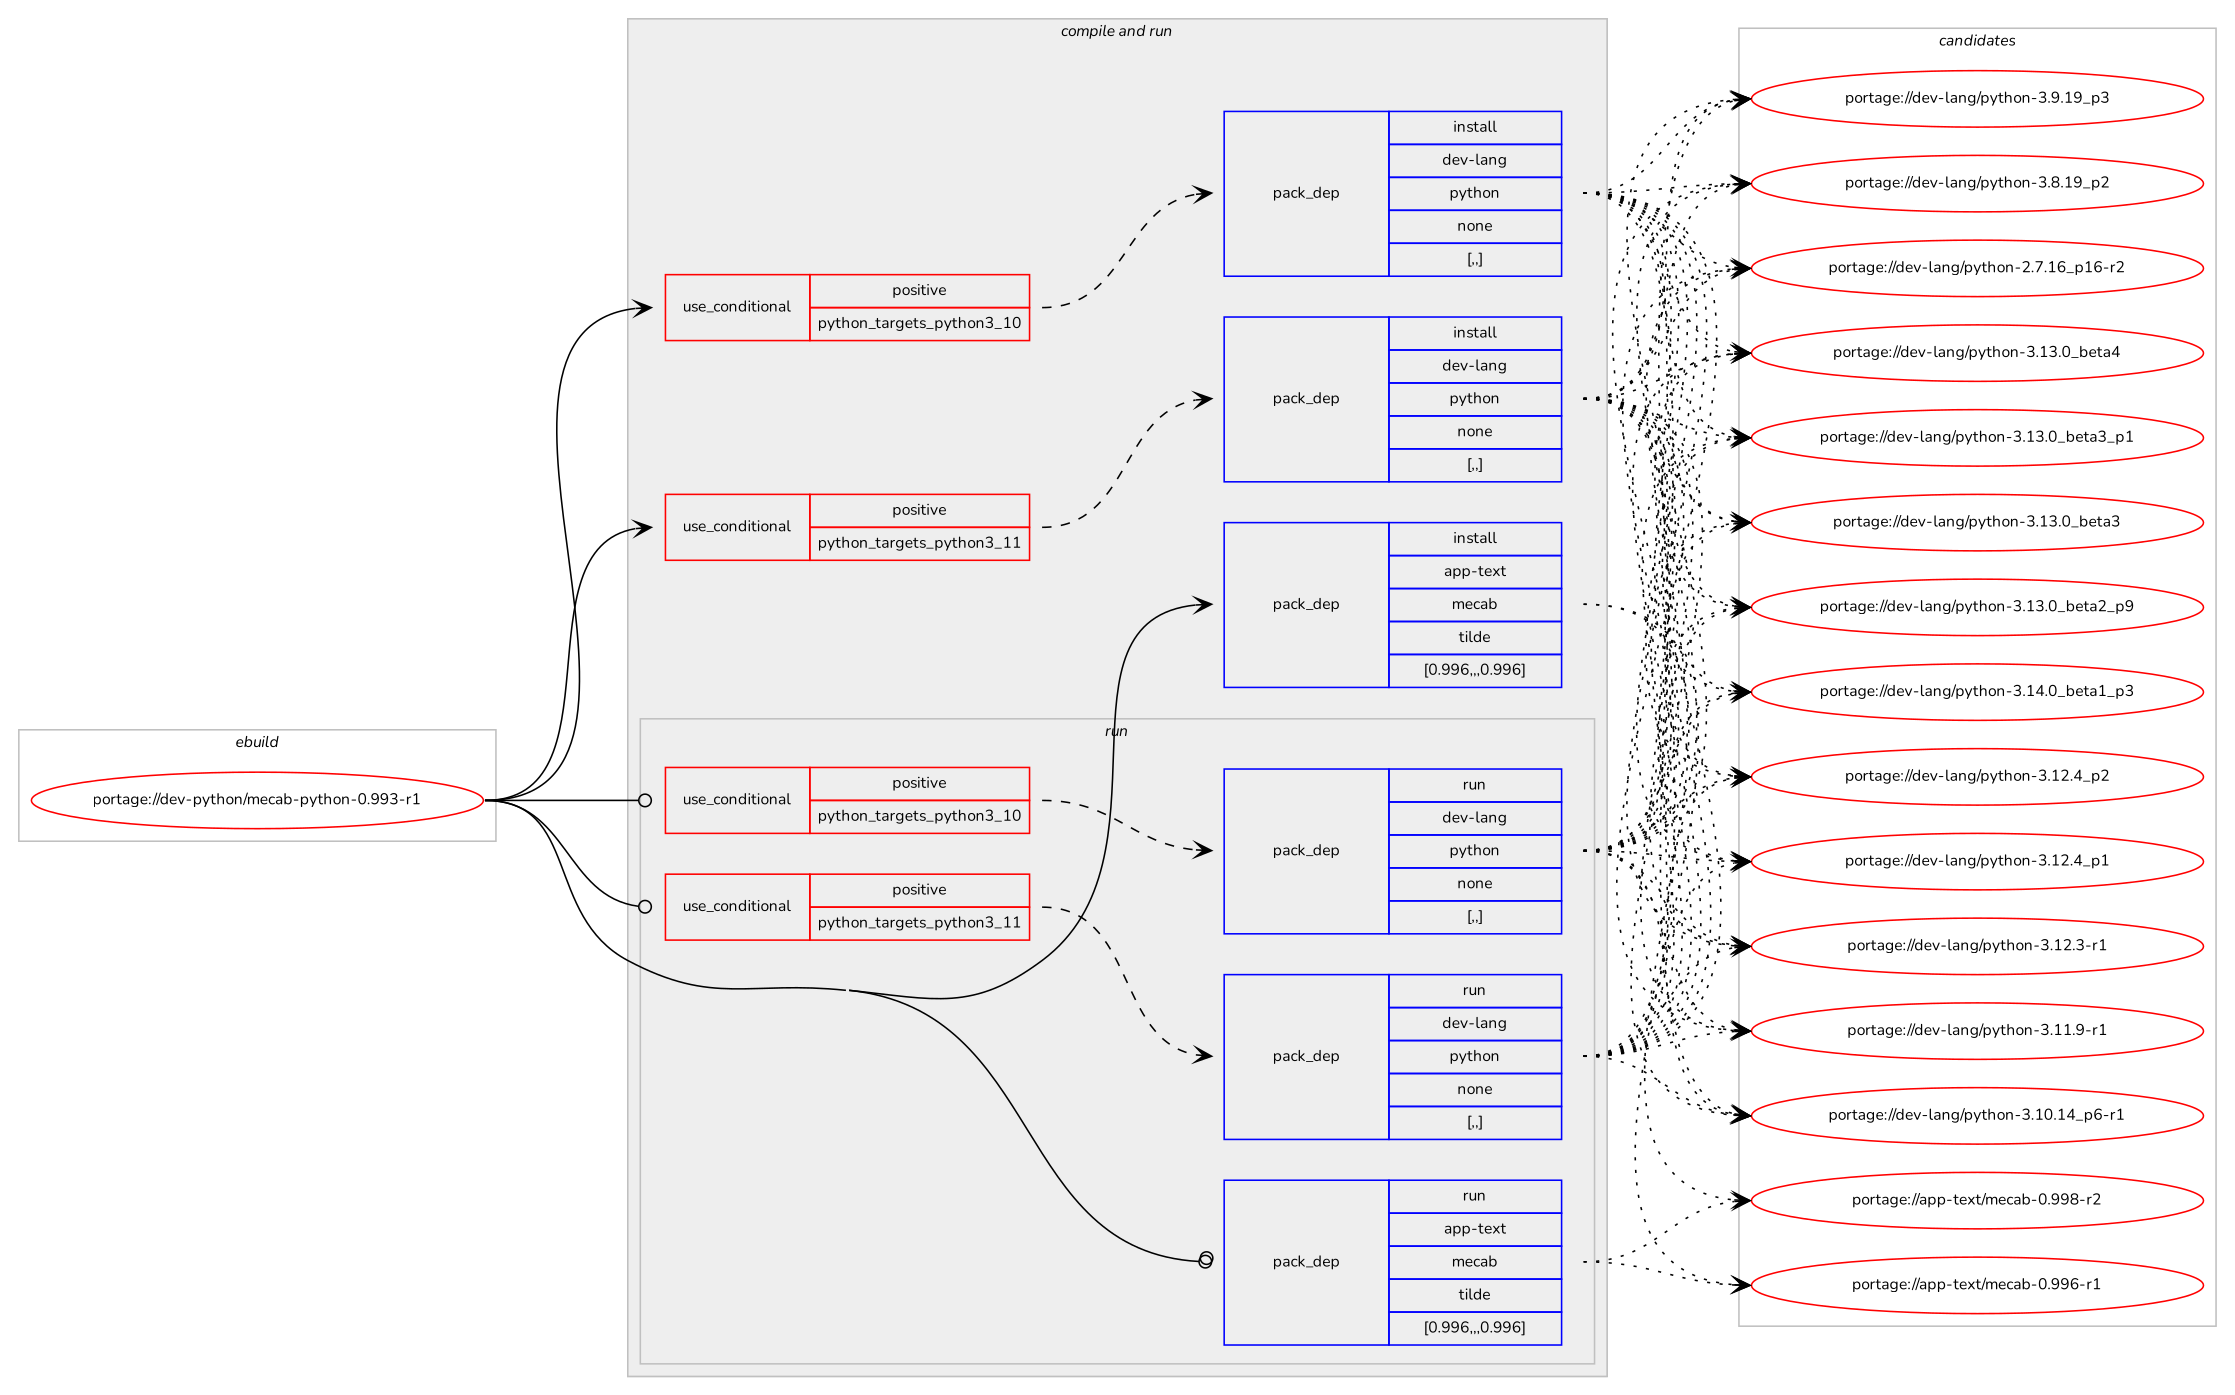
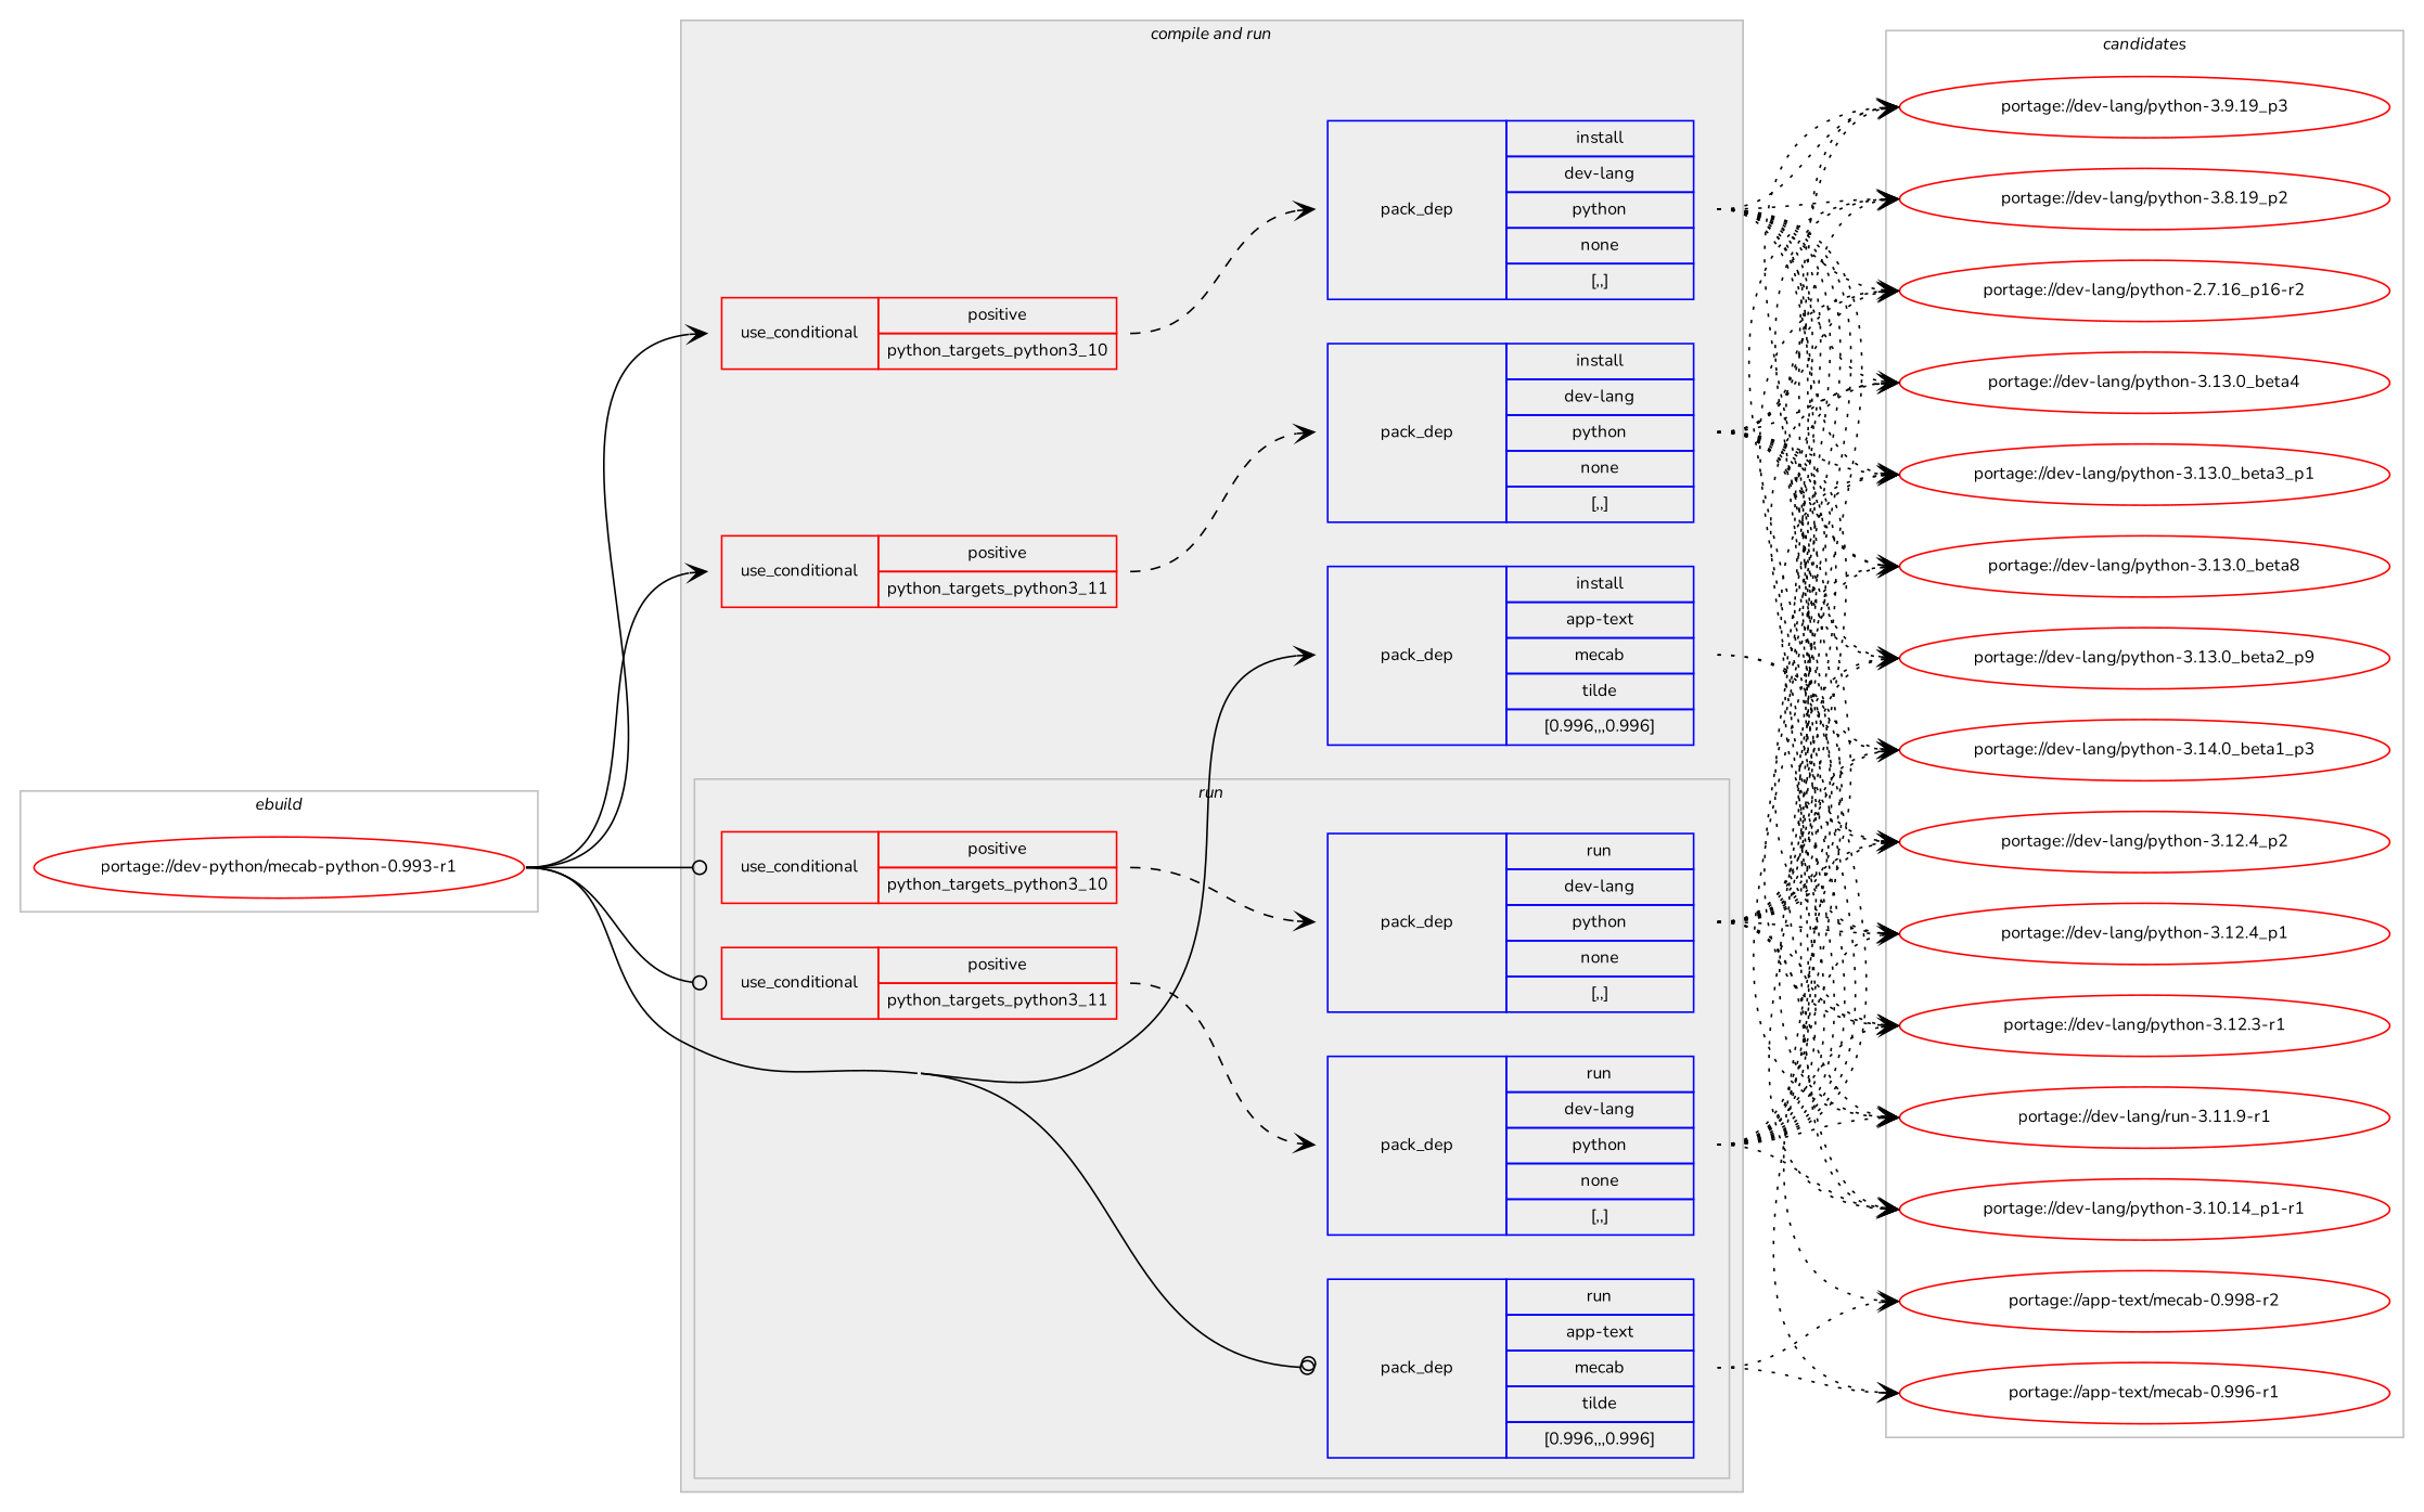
  digraph {
    compound=true
    concentrate=true
    fontname=Nunito
    fontsize=10
    newrank=true
    rankdir=LR
    ranksep=1.5
    node [color=red fontname=Nunito fontsize=10]
    edge [arrowhead=vee fontname=Nunito headport=w style=dotted tailport=e weight=100]
    n1 [label="portage://dev-python/mecab-python-0.993-r1" width=4]
    n2 [color=blue label=<<TABLE BORDER="0" CELLBORDER="1" CELLSPACING="0" CELLPADDING="4" WIDTH="220"><TR><TD ROWSPAN="6" CELLPADDING="30">pack_dep</TD></TR><TR><TD WIDTH="110">install</TD></TR><TR><TD>dev-lang</TD></TR><TR><TD>python</TD></TR><TR><TD>none</TD></TR><TR><TD>[,,]</TD></TR></TABLE>> shape=none]
    n3 [label=<<TABLE BORDER="0" CELLBORDER="1" CELLSPACING="0" CELLPADDING="4"><TR><TD ROWSPAN="3" CELLPADDING="10">use_conditional</TD></TR><TR><TD>positive</TD></TR><TR><TD>python_targets_python3_10</TD></TR></TABLE>> shape=none]
    n4 [color=blue label=<<TABLE BORDER="0" CELLBORDER="1" CELLSPACING="0" CELLPADDING="4" WIDTH="220"><TR><TD ROWSPAN="6" CELLPADDING="30">pack_dep</TD></TR><TR><TD WIDTH="110">install</TD></TR><TR><TD>dev-lang</TD></TR><TR><TD>python</TD></TR><TR><TD>none</TD></TR><TR><TD>[,,]</TD></TR></TABLE>> shape=none]
    n5 [label=<<TABLE BORDER="0" CELLBORDER="1" CELLSPACING="0" CELLPADDING="4"><TR><TD ROWSPAN="3" CELLPADDING="10">use_conditional</TD></TR><TR><TD>positive</TD></TR><TR><TD>python_targets_python3_11</TD></TR></TABLE>> shape=none]
    n6 [color=blue label=<<TABLE BORDER="0" CELLBORDER="1" CELLSPACING="0" CELLPADDING="4" WIDTH="220"><TR><TD ROWSPAN="6" CELLPADDING="30">pack_dep</TD></TR><TR><TD WIDTH="110">install</TD></TR><TR><TD>app-text</TD></TR><TR><TD>mecab</TD></TR><TR><TD>tilde</TD></TR><TR><TD>[0.996,,,0.996]</TD></TR></TABLE>> shape=none]
    n7 [color=blue label=<<TABLE BORDER="0" CELLBORDER="1" CELLSPACING="0" CELLPADDING="4" WIDTH="220"><TR><TD ROWSPAN="6" CELLPADDING="30">pack_dep</TD></TR><TR><TD WIDTH="110">run</TD></TR><TR><TD>dev-lang</TD></TR><TR><TD>python</TD></TR><TR><TD>none</TD></TR><TR><TD>[,,]</TD></TR></TABLE>> shape=none]
    n8 [label=<<TABLE BORDER="0" CELLBORDER="1" CELLSPACING="0" CELLPADDING="4"><TR><TD ROWSPAN="3" CELLPADDING="10">use_conditional</TD></TR><TR><TD>positive</TD></TR><TR><TD>python_targets_python3_10</TD></TR></TABLE>> shape=none]
    n9 [color=blue label=<<TABLE BORDER="0" CELLBORDER="1" CELLSPACING="0" CELLPADDING="4" WIDTH="220"><TR><TD ROWSPAN="6" CELLPADDING="30">pack_dep</TD></TR><TR><TD WIDTH="110">run</TD></TR><TR><TD>dev-lang</TD></TR><TR><TD>python</TD></TR><TR><TD>none</TD></TR><TR><TD>[,,]</TD></TR></TABLE>> shape=none]
    n10 [label=<<TABLE BORDER="0" CELLBORDER="1" CELLSPACING="0" CELLPADDING="4"><TR><TD ROWSPAN="3" CELLPADDING="10">use_conditional</TD></TR><TR><TD>positive</TD></TR><TR><TD>python_targets_python3_11</TD></TR></TABLE>> shape=none]
    n11 [color=blue label=<<TABLE BORDER="0" CELLBORDER="1" CELLSPACING="0" CELLPADDING="4" WIDTH="220"><TR><TD ROWSPAN="6" CELLPADDING="30">pack_dep</TD></TR><TR><TD WIDTH="110">run</TD></TR><TR><TD>app-text</TD></TR><TR><TD>mecab</TD></TR><TR><TD>tilde</TD></TR><TR><TD>[0.996,,,0.996]</TD></TR></TABLE>> shape=none]
    n12 [label="portage://dev-lang/python-3.13.0_beta4" width=4]
    n13 [label="portage://dev-lang/python-3.13.0_beta3_p1" width=4]
-   n14 [label="portage://dev-lang/python-3.13.0_beta3" width=4]
+   n14 [label="portage://dev-lang/python-3.13.0_beta8" width=4]
    n15 [label="portage://dev-lang/python-3.13.0_beta2_p9" width=4]
    n16 [label="portage://dev-lang/python-3.14.0_beta1_p3" width=4]
    n17 [label="portage://dev-lang/python-3.12.4_p2" width=4]
    n18 [label="portage://dev-lang/python-3.12.4_p1" width=4]
    n19 [label="portage://dev-lang/python-3.12.3-r1" width=4]
-   n20 [label="portage://dev-lang/python-3.11.9-r1" width=4]
-   n21 [label="portage://dev-lang/python-3.10.14_p6-r1" width=4]
+   n20 [label="portage://dev-lang/run-3.11.9-r1" width=4]
+   n21 [label="portage://dev-lang/python-3.10.14_p1-r1" width=4]
    n22 [label="portage://dev-lang/python-3.9.19_p3" width=4]
    n23 [label="portage://dev-lang/python-3.8.19_p2" width=4]
    n24 [label="portage://dev-lang/python-2.7.16_p16-r2" width=4]
    n25 [label="portage://app-text/mecab-0.998-r2" width=4]
    n26 [label="portage://app-text/mecab-0.996-r1" width=4]
    subgraph cluster_1 {
      color=gray
      label=<<i>ebuild</i>>
      n1
    }
    subgraph cluster_2 {
      color=gray
      label=<<i>dependencies</i>>
      subgraph cluster_3 {
        color=gray
        fillcolor="#eeeeee"
        label=<<i>compile</i>>
        style=filled
        subgraph sub_4 {
          color=gray
          fillcolor="#eeeeee"
          label=<<i>compile</i>>
          style=filled
          n3
          subgraph sub_5 {
            color=gray
            fillcolor="#eeeeee"
            label=<<i>compile</i>>
            style=filled
            n2
          }
        }
        subgraph sub_6 {
          color=gray
          fillcolor="#eeeeee"
          label=<<i>compile</i>>
          style=filled
          n5
          subgraph sub_7 {
            color=gray
            fillcolor="#eeeeee"
            label=<<i>compile</i>>
            style=filled
            n4
          }
        }
        subgraph sub_8 {
          color=gray
          fillcolor="#eeeeee"
          label=<<i>compile</i>>
          style=filled
          n6
        }
      }
      subgraph cluster_9 {
        color=gray
        fillcolor="#eeeeee"
        label=<<i>compile and run</i>>
        style=filled
      }
      subgraph cluster_10 {
        color=gray
        fillcolor="#eeeeee"
        label=<<i>run</i>>
        style=filled
        subgraph sub_11 {
          color=gray
          fillcolor="#eeeeee"
          label=<<i>run</i>>
          style=filled
          n8
          subgraph sub_12 {
            color=gray
            fillcolor="#eeeeee"
            label=<<i>run</i>>
            style=filled
            n7
          }
        }
        subgraph sub_13 {
          color=gray
          fillcolor="#eeeeee"
          label=<<i>run</i>>
          style=filled
          n10
          subgraph sub_14 {
            color=gray
            fillcolor="#eeeeee"
            label=<<i>run</i>>
            style=filled
            n9
          }
        }
        subgraph sub_15 {
          color=gray
          fillcolor="#eeeeee"
          label=<<i>run</i>>
          style=filled
          n11
        }
      }
    }
    subgraph cluster_16 {
      color=gray
      label=<<i>candidates</i>>
      rank=same
      subgraph sub_17 {
        color=black
        label=<<i>candidates</i>>
        nodesep=1
        rank=same
        n12
        n13
        n14
        n15
        n16
        n17
        n18
        n19
        n20
        n21
        n22
        n23
        n24
      }
      subgraph sub_18 {
        color=black
        label=<<i>candidates</i>>
        nodesep=1
        rank=same
        n12
        n13
        n14
        n15
        n16
        n17
        n18
        n19
        n20
        n21
        n22
        n23
        n24
      }
      subgraph sub_19 {
        color=black
        label=<<i>candidates</i>>
        nodesep=1
        rank=same
        n25
        n26
      }
      subgraph sub_20 {
        color=black
        label=<<i>candidates</i>>
        nodesep=1
        rank=same
        n12
        n13
        n14
        n15
        n16
        n17
        n18
        n19
        n20
        n21
        n22
        n23
        n24
      }
      subgraph sub_21 {
        color=black
        label=<<i>candidates</i>>
        nodesep=1
        rank=same
        n12
        n13
        n14
        n15
        n16
        n17
        n18
        n19
        n20
        n21
        n22
        n23
        n24
      }
      subgraph sub_22 {
        color=black
        label=<<i>candidates</i>>
        nodesep=1
        rank=same
        n25
        n26
      }
    }
    n1 -> n3 [style=solid weight=20]
    n1 -> n5 [style=solid weight=20]
    n1 -> n6 [style=solid weight=20]
    n1 -> n8 [arrowhead=odot style=solid weight=20]
    n1 -> n10 [arrowhead=odot style=solid weight=20]
    n1 -> n11 [arrowhead=odot style=solid weight=20]
    n2 -> n12
    n2 -> n13
    n2 -> n14
    n2 -> n15
    n2 -> n16
    n2 -> n17
    n2 -> n18
    n2 -> n19
    n2 -> n20
    n2 -> n21
    n2 -> n22
    n2 -> n23
    n2 -> n24
    n3 -> n2 [style=dashed weight=20]
    n4 -> n12
    n4 -> n13
    n4 -> n14
    n4 -> n15
    n4 -> n16
    n4 -> n17
    n4 -> n18
    n4 -> n19
    n4 -> n20
    n4 -> n21
    n4 -> n22
    n4 -> n23
    n4 -> n24
    n5 -> n4 [style=dashed weight=20]
    n6 -> n25
    n6 -> n26
    n7 -> n12
    n7 -> n13
    n7 -> n14
    n7 -> n15
    n7 -> n16
    n7 -> n17
    n7 -> n18
    n7 -> n19
    n7 -> n20
    n7 -> n21
    n7 -> n22
    n7 -> n23
    n7 -> n24
    n8 -> n7 [style=dashed weight=20]
    n9 -> n12
    n9 -> n13
    n9 -> n14
    n9 -> n15
    n9 -> n16
    n9 -> n17
    n9 -> n18
    n9 -> n19
    n9 -> n20
    n9 -> n21
    n9 -> n22
    n9 -> n23
    n9 -> n24
    n10 -> n9 [style=dashed weight=20]
    n11 -> n25
    n11 -> n26
  }
